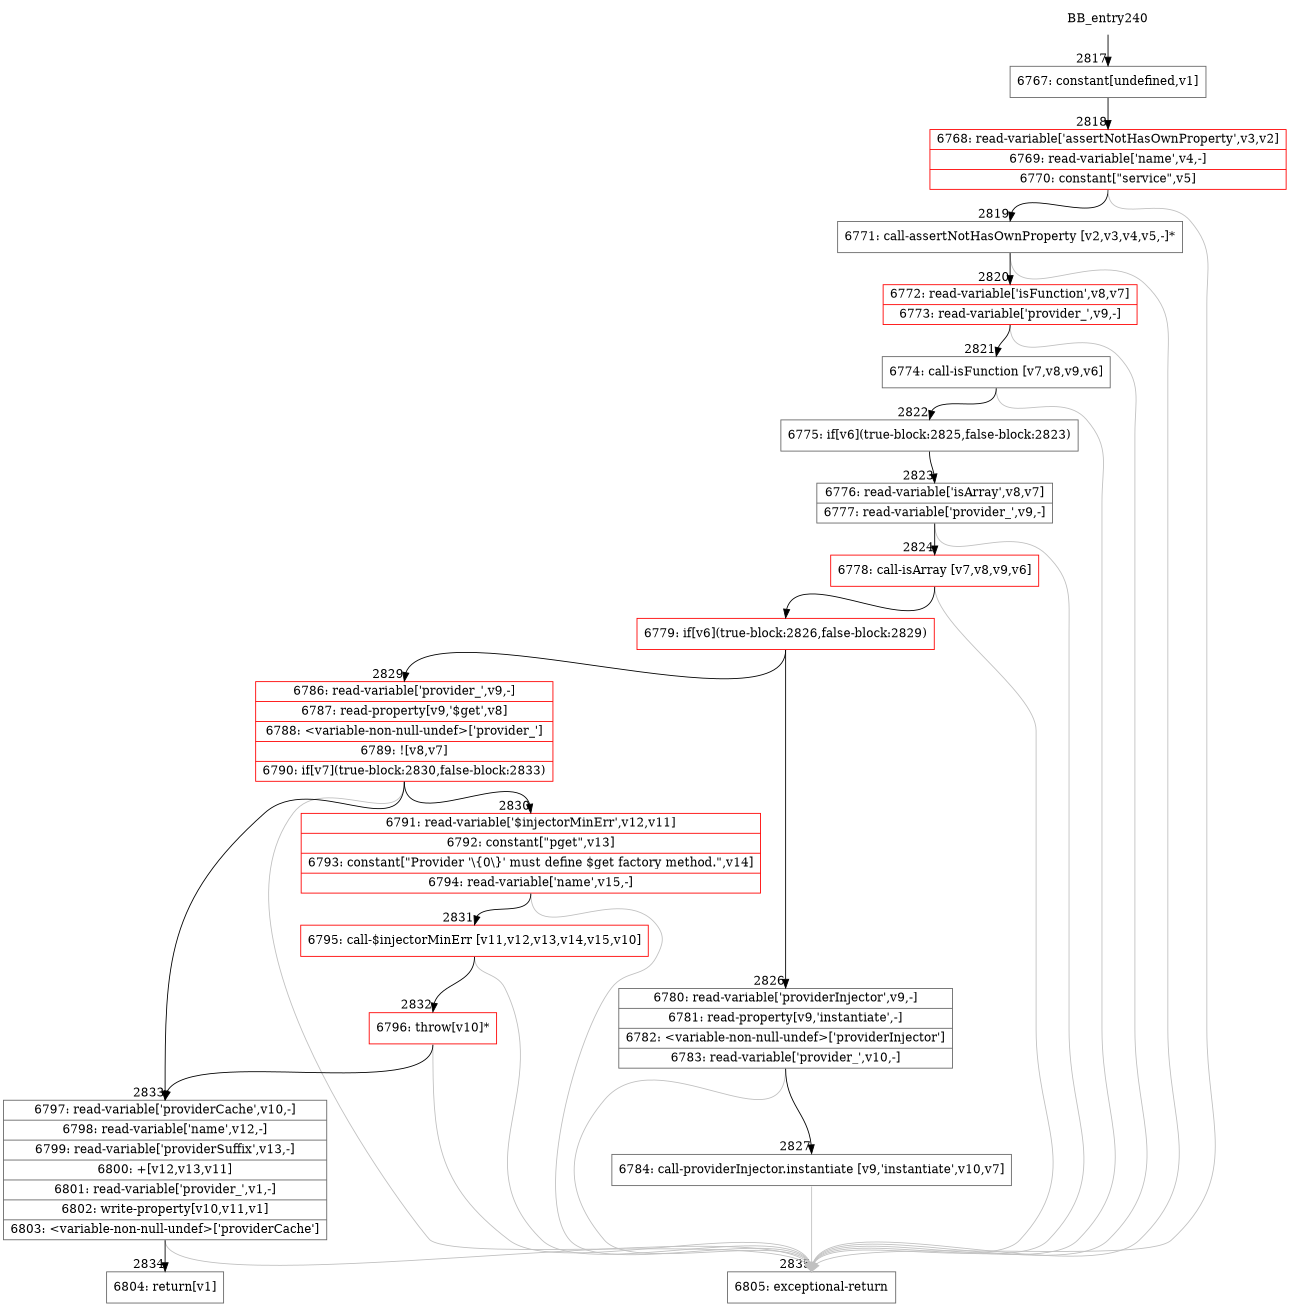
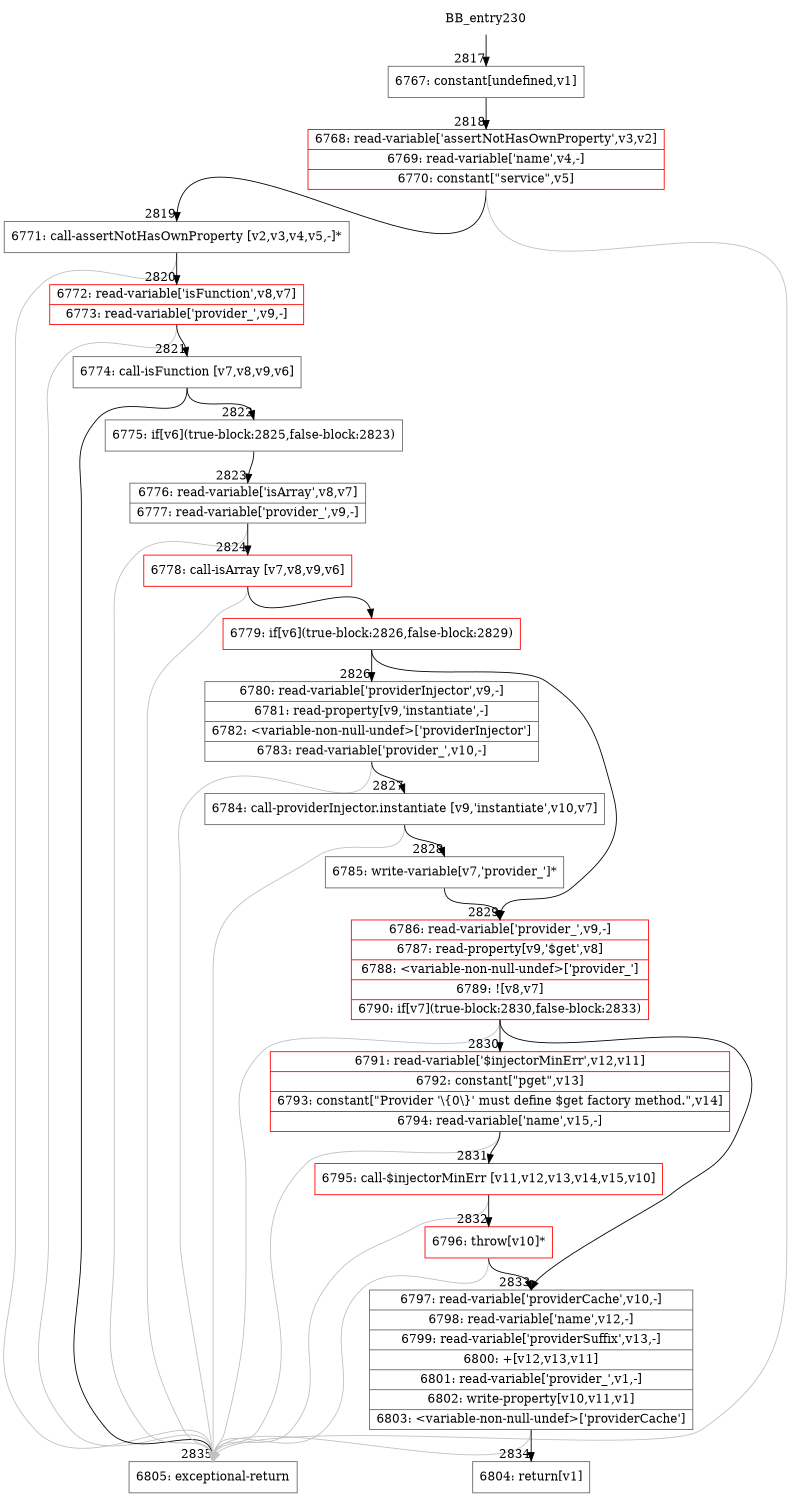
  digraph {
    rankdir=TD
    node [color=gray40 shape=record]
    edge [headport=n tailport=s]
-   BB_entry230 [color=red shape=none label=BB_entry240]
+   BB_entry230 [color=red shape=none]
    n2 [label="{6767: constant[undefined,v1]}"]
    n3 [color=red label="{6768: read-variable['assertNotHasOwnProperty',v3,v2]|6769: read-variable['name',v4,-]|6770: constant[\"service\",v5]}"]
    n4 [label="{6771: call-assertNotHasOwnProperty [v2,v3,v4,v5,-]*}"]
    n5 [label="{6805: exceptional-return}"]
    n6 [color=red label="{6772: read-variable['isFunction',v8,v7]|6773: read-variable['provider_',v9,-]}"]
    n7 [label="{6774: call-isFunction [v7,v8,v9,v6]}"]
    n8 [label="{6775: if[v6](true-block:2825,false-block:2823)}"]
    n9 [label="{6776: read-variable['isArray',v8,v7]|6777: read-variable['provider_',v9,-]}"]
    n10 [color=red label="{6779: if[v6](true-block:2826,false-block:2829)}"]
    n11 [label="{6780: read-variable['providerInjector',v9,-]|6781: read-property[v9,'instantiate',-]|6782: \<variable-non-null-undef\>['providerInjector']|6783: read-variable['provider_',v10,-]}"]
    n12 [color=red label="{6786: read-variable['provider_',v9,-]|6787: read-property[v9,'$get',v8]|6788: \<variable-non-null-undef\>['provider_']|6789: ![v8,v7]|6790: if[v7](true-block:2830,false-block:2833)}"]
    n13 [color=red label="{6778: call-isArray [v7,v8,v9,v6]}"]
    n14 [label="{6784: call-providerInjector.instantiate [v9,'instantiate',v10,v7]}"]
    n15 [color=red label="{6791: read-variable['$injectorMinErr',v12,v11]|6792: constant[\"pget\",v13]|6793: constant[\"Provider '\\\{0\\\}' must define $get factory method.\",v14]|6794: read-variable['name',v15,-]}"]
    n16 [label="{6797: read-variable['providerCache',v10,-]|6798: read-variable['name',v12,-]|6799: read-variable['providerSuffix',v13,-]|6800: +[v12,v13,v11]|6801: read-variable['provider_',v1,-]|6802: write-property[v10,v11,v1]|6803: \<variable-non-null-undef\>['providerCache']}"]
+   n17 [label="{6785: write-variable[v7,'provider_']*}"]
    n18 [color=red label="{6795: call-$injectorMinErr [v11,v12,v13,v14,v15,v10]}"]
    n19 [label="{6804: return[v1]}"]
    n20 [color=red label="{6796: throw[v10]*}"]
    BB_entry230 -> n2 [headlabel="    2817"]
    n2 -> n3 [headlabel="      2818"]
    n3 -> n4 [headlabel="      2819"]
    n3 -> n5 [color=gray headlabel="      2835"]
    n4 -> n5 [color=gray]
    n4 -> n6 [headlabel="      2820"]
    n6 -> n5 [color=gray]
    n6 -> n7 [headlabel="      2821"]
-   n7 -> n5 [color=gray]
+   n7 -> n5 [color=black]
    n7 -> n8 [headlabel="      2822"]
    n8 -> n9 [headlabel="      2823"]
    n9 -> n5 [color=gray]
    n9 -> n13 [headlabel="      2824"]
    n10 -> n11 [headlabel="      2826"]
    n10 -> n12 [headlabel="      2829"]
    n11 -> n5 [color=gray]
    n11 -> n14 [headlabel="      2827"]
    n12 -> n5 [color=gray]
    n12 -> n15 [headlabel="      2830"]
    n12 -> n16 [headlabel="      2833"]
    n13 -> n5 [color=gray]
    n13 -> n10
    n14 -> n5 [color=gray]
+   n14 -> n17 [headlabel="      2828"]
    n15 -> n5 [color=gray]
    n15 -> n18 [headlabel="      2831"]
    n16 -> n5 [color=gray]
    n16 -> n19 [headlabel="      2834"]
+   n17 -> n12
    n18 -> n5 [color=gray]
    n18 -> n20 [headlabel="      2832"]
    n20 -> n5 [color=gray]
    n20 -> n16
  }
